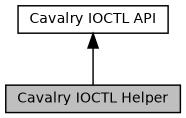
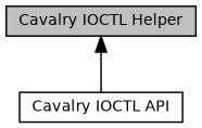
  digraph {
    rankdir=TB
    node [color=black fontname=Helvetica fontsize=10 shape=box]
    n1 [height=0.2 label="Cavalry IOCTL API" width=0.4]
    n2 [fillcolor=grey75 fontcolor=black height=0.2 label="Cavalry IOCTL Helper" style=filled width=0.4]
-   n1 -> n2 [dir=back fontname=Helvetica fontsize=10 labelfontname=Helvetica labelfontsize=10 shape=plaintext style=solid]
+   n2 -> n1 [dir=back fontname=Helvetica fontsize=10 labelfontname=Helvetica labelfontsize=10 shape=plaintext style=solid]
  }
